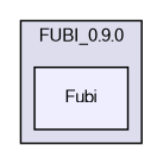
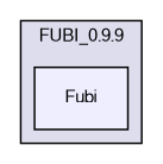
  digraph {
    compound=true
    rankdir=LR
    n1 [fillcolor="#eeeeff" fontname=FreeSans fontsize=10 label=Fubi pencolor=black shape=box style=filled]
    subgraph cluster_1 {
      bgcolor="#ddddee"
      fontname=FreeSans
      fontsize=10
-     label="FUBI_0.9.0"
+     label="FUBI_0.9.9"
      pencolor=black
      n1
    }
  }
